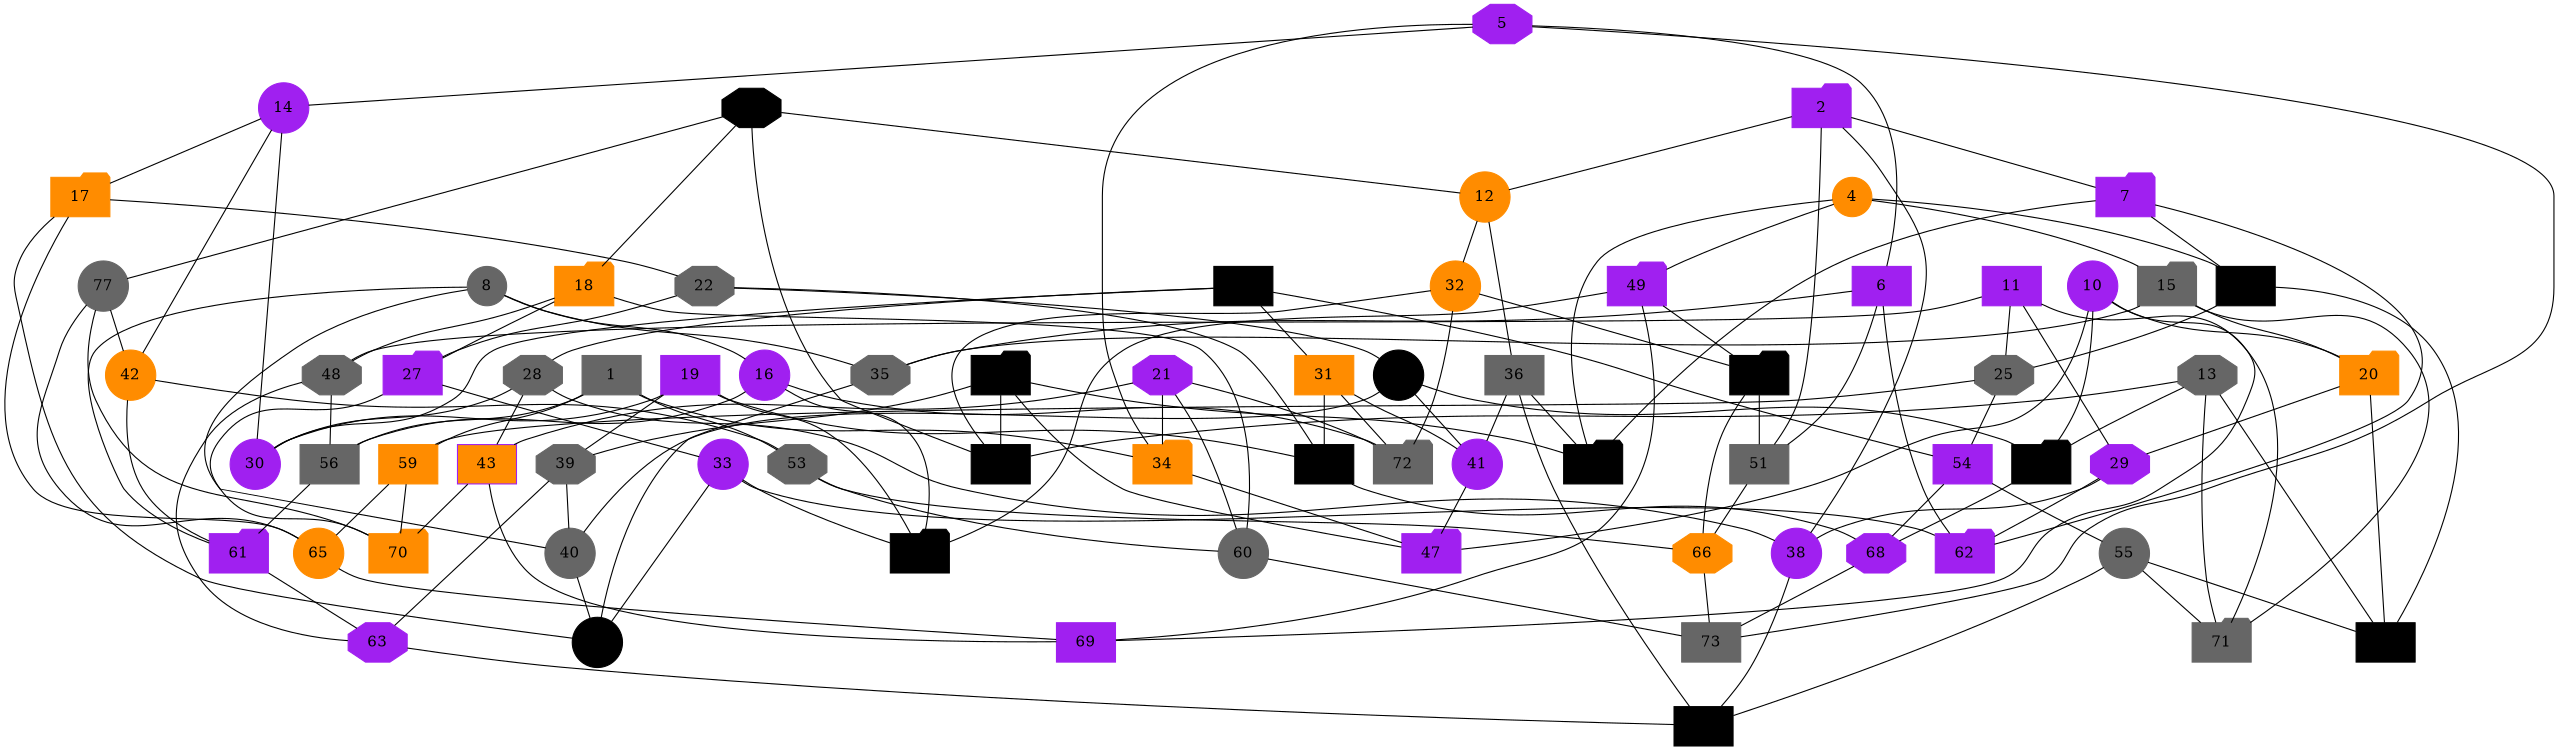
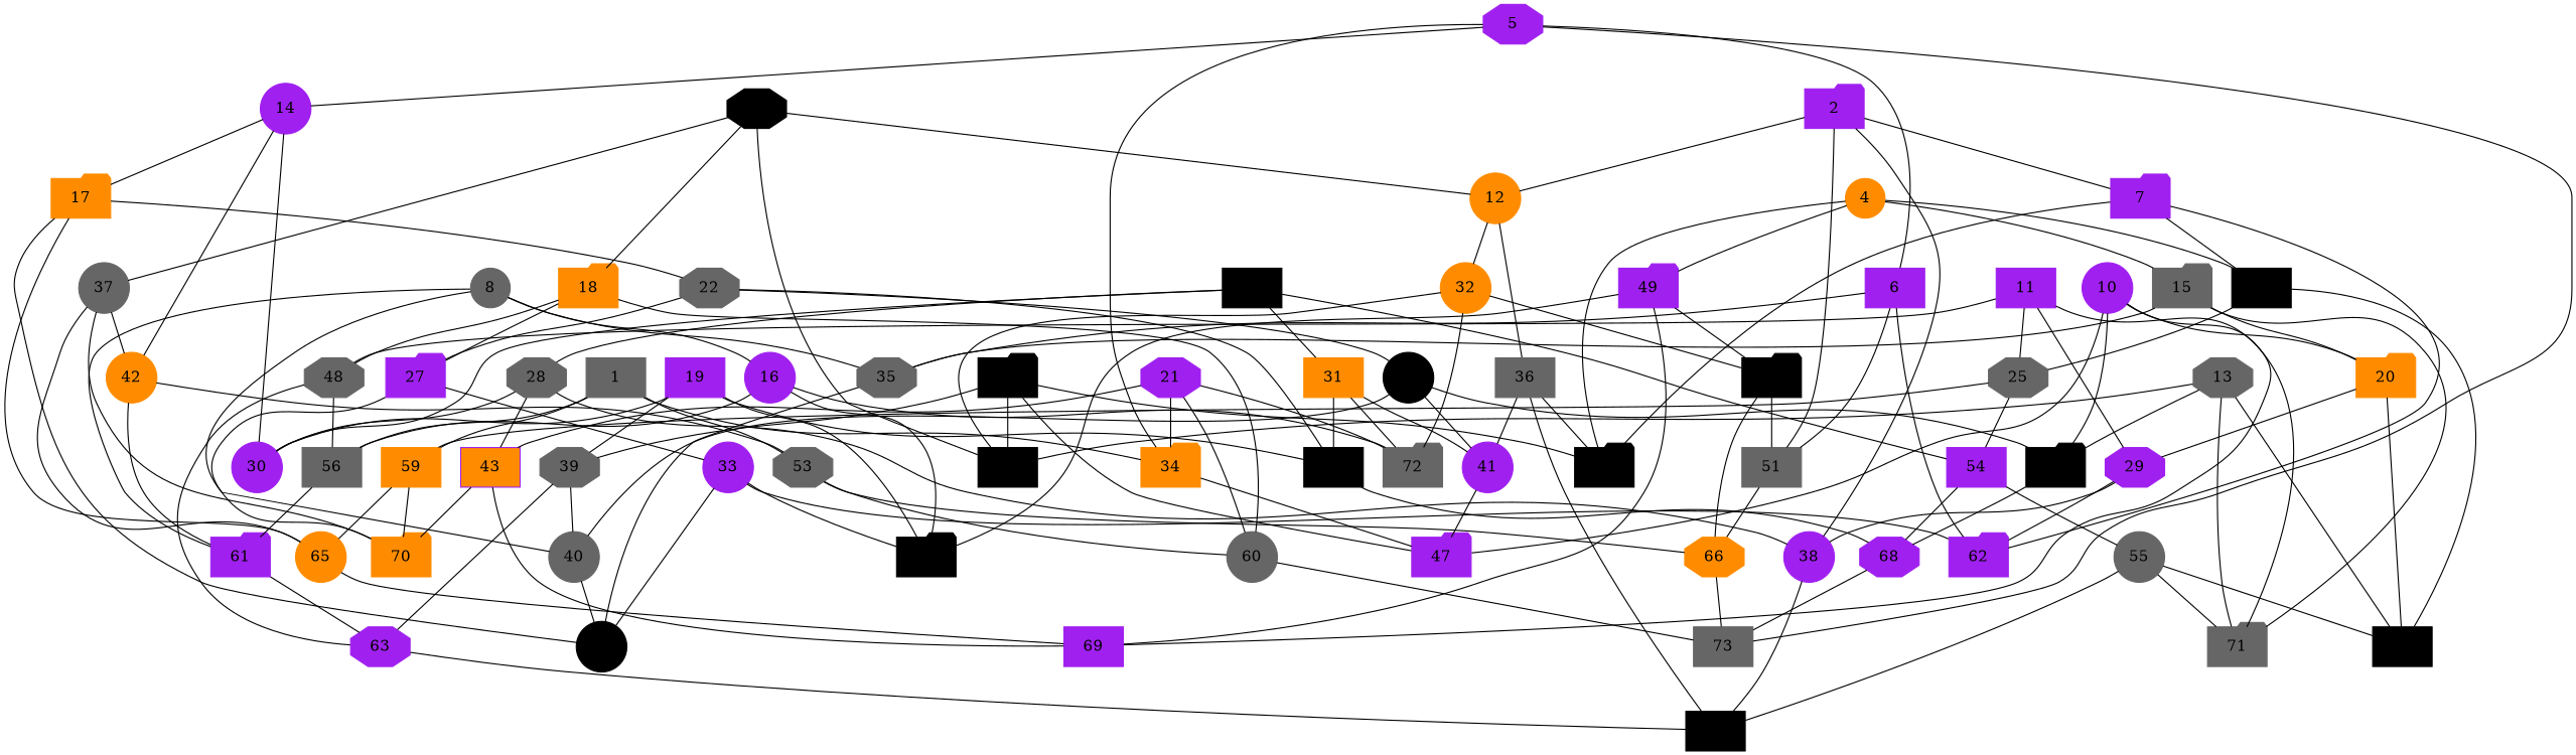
  graph {
    node [color=purple shape=folder style=filled]
    1 [color=gray40 shape=box]
    34 [color=darkorange]
    53 [color=gray40 shape=octagon]
    56 [color=gray40 shape=box]
    59 [color=darkorange shape=box]
    47
    60 [color=gray40 shape=circle]
    66 [color=darkorange shape=octagon]
    61
    65 [color=darkorange shape=circle]
    70 [color=darkorange]
    2
    7
    12 [color=darkorange shape=circle]
    38 [shape=circle]
    51 [color=gray40 shape=box]
    46 [color=black]
    23 [color=black shape=box]
    62
    32 [color=darkorange shape=circle]
    36 [color=gray40 shape=box]
    67 [color=black shape=box]
    3 [color=black]
    39 [color=gray40 shape=octagon]
    52 [color=black shape=box]
    40 [color=gray40 shape=circle]
    63 [shape=octagon]
    4 [color=darkorange shape=circle]
    15 [color=gray40]
    49
    35 [color=gray40 shape=octagon]
    20 [color=darkorange]
    71 [color=gray40]
    25 [color=gray40 shape=octagon]
    57 [color=black shape=box]
    69 [shape=box]
    64 [color=black]
    50 [color=black]
    5 [shape=octagon]
    6 [shape=box]
    14 [shape=circle]
    73 [color=gray40 shape=box]
    17 [color=darkorange]
    30 [shape=circle]
    42 [color=darkorange shape=circle]
    44 [color=black shape=circle]
    8 [color=gray40 shape=circle]
    16 [shape=circle]
    72 [color=gray40]
    9 [color=black shape=octagon]
    18 [color=darkorange]
-   37 [color=gray40 shape=circle label=77]
+   37 [color=gray40 shape=circle]
    48 [color=gray40 shape=octagon]
    27
    10 [shape=circle]
    58 [color=black]
    29 [shape=octagon]
    68 [shape=octagon]
    11 [shape=box]
    54 [shape=box]
    41 [shape=circle]
    13 [color=gray40 shape=octagon]
    22 [color=gray40 shape=octagon]
    45 [color=black shape=box]
    26 [color=black shape=circle]
    33 [shape=circle]
    19 [shape=box]
    21 [shape=octagon]
    43 [fillcolor=darkorange shape=box]
    24 [color=black shape=box]
    28 [color=gray40 shape=octagon]
    31 [color=darkorange shape=box]
    55 [color=gray40 shape=circle]
    1 -- 34
    1 -- 53
    1 -- 56
    1 -- 59
    34 -- 47
    53 -- 60
    53 -- 66
    56 -- 61
    59 -- 65
    59 -- 70
    60 -- 73
    66 -- 73
    61 -- 63
    65 -- 69
    2 -- 7
    2 -- 12
    2 -- 38
    2 -- 51
    7 -- 46
    7 -- 23
    7 -- 62
    12 -- 32
    12 -- 36
    38 -- 67
    51 -- 66
    23 -- 25
    23 -- 57
    32 -- 52
    32 -- 50
    32 -- 72
    36 -- 46
    36 -- 67
    36 -- 41
    3 -- 47
    3 -- 46
    3 -- 39
    3 -- 52
    39 -- 40
    39 -- 63
    40 -- 44
    63 -- 67
    4 -- 46
    4 -- 23
    4 -- 15
    4 -- 49
    15 -- 35
    15 -- 20
    15 -- 71
    49 -- 69
    49 -- 64
    49 -- 50
    35 -- 44
    20 -- 57
    20 -- 29
    25 -- 59
    25 -- 54
    50 -- 66
    50 -- 51
    5 -- 34
    5 -- 6
    5 -- 14
    5 -- 73
    6 -- 51
    6 -- 62
    6 -- 35
    14 -- 17
    14 -- 30
    14 -- 42
    17 -- 65
    17 -- 44
    17 -- 22
    42 -- 53
    42 -- 61
    8 -- 61
    8 -- 40
    8 -- 35
    8 -- 16
    16 -- 56
    16 -- 64
    16 -- 72
    9 -- 12
    9 -- 52
    9 -- 18
    9 -- 37
    18 -- 60
    18 -- 48
    18 -- 27
    37 -- 65
    37 -- 70
    37 -- 42
    48 -- 56
    48 -- 63
    27 -- 70
    27 -- 33
    10 -- 47
    10 -- 20
    10 -- 69
    10 -- 58
    58 -- 68
    29 -- 38
    29 -- 62
    68 -- 73
    11 -- 71
    11 -- 25
    11 -- 48
    11 -- 29
    54 -- 68
    54 -- 55
    41 -- 47
    13 -- 52
    13 -- 71
    13 -- 57
    13 -- 58
    22 -- 27
    22 -- 45
    22 -- 26
    45 -- 68
    26 -- 40
    26 -- 58
    26 -- 41
    33 -- 62
    33 -- 64
    33 -- 44
    19 -- 39
    19 -- 64
    19 -- 30
    19 -- 45
    21 -- 34
    21 -- 60
    21 -- 72
    21 -- 43
    43 -- 70
    43 -- 69
    24 -- 30
    24 -- 54
    24 -- 28
    24 -- 31
    28 -- 38
    28 -- 30
    28 -- 43
    31 -- 72
    31 -- 41
    31 -- 45
    55 -- 67
    55 -- 71
    55 -- 57
  }
